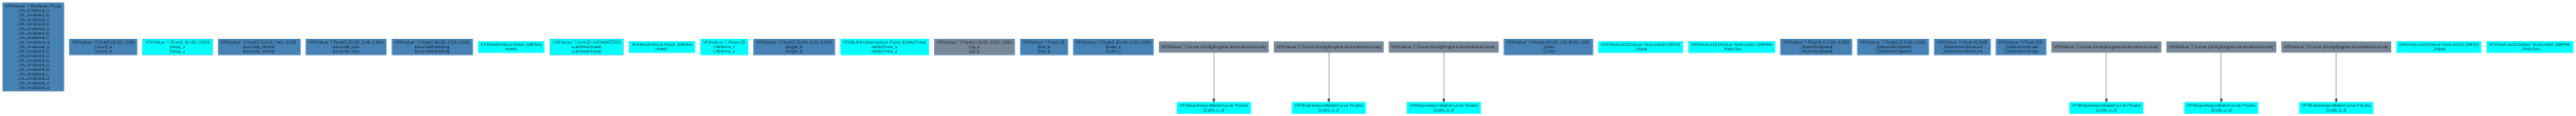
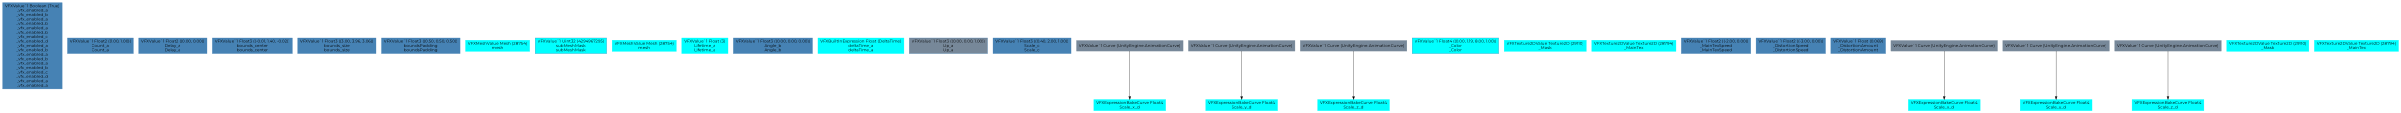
  digraph {
    fontname=Montserrat
    node [color=steelblue fontname=Montserrat shape=box style=filled]
    edge [fontname=Montserrat]
    n1 [label="VFXValue`1 Boolean (True)\n_vfx_enabled_a\n_vfx_enabled_b\n_vfx_enabled_a\n_vfx_enabled_b\n_vfx_enabled_a\n_vfx_enabled_b\n_vfx_enabled_c\n_vfx_enabled_d\n_vfx_enabled_a\n_vfx_enabled_b\n_vfx_enabled_a\n_vfx_enabled_b\n_vfx_enabled_a\n_vfx_enabled_b\n_vfx_enabled_c\n_vfx_enabled_d\n_vfx_enabled_a\n_vfx_enabled_a"]
    n2 [label="VFXValue`1 Float2 ((1.00, 1.00))\nCount_a\nCount_a"]
-   n3 [label="VFXValue`1 Float2 ((0.00, 0.00))\nDelay_a\nDelay_a" fillcolor=cyan]
+   n3 [label="VFXValue`1 Float2 ((0.00, 0.00))\nDelay_a\nDelay_a"]
    n4 [label="VFXValue`1 Float3 ((-0.01, 1.40, -0.02))\nbounds_center\nbounds_center"]
    n5 [label="VFXValue`1 Float3 ((3.00, 3.96, 3.06))\nbounds_size\nbounds_size"]
    n6 [label="VFXValue`1 Float3 ((0.50, 0.50, 0.50))\nboundsPadding\nboundsPadding"]
    n7 [color=cyan label="VFXMeshValue Mesh (28754)\nmesh"]
    n8 [fillcolor=cyan label="VFXValue`1 Uint32 (4294967295)\nsubMeshMask\nsubMeshMask"]
    n9 [color=cyan label="VFXMeshValue Mesh (28754)\nmesh"]
    n10 [color=cyan label="VFXValue`1 Float (3)\nLifetime_a\nLifetime_a"]
    n11 [label="VFXValue`1 Float3 ((0.00, 0.00, 0.00))\nAngle_b\nAngle_b"]
    n12 [color=cyan label="VFXBuiltInExpression Float (DeltaTime)\ndeltaTime_a\ndeltaTime_a"]
    n13 [fillcolor=lightslategray label="VFXValue`1 Float3 ((0.00, 0.00, 1.00))\nUp_a\nUp_a"]
-   n14 [label="VFXValue`1 Float (3)\nSize_b\nSize_b"]
    n15 [label="VFXValue`1 Float3 ((0.40, 2.00, 1.00))\nScale_c\nScale_c"]
    n16 [color=cyan label="VFXExpressionBakeCurve Float4\nScale_x_d"]
    n17 [color=lightslategray label="VFXValue`1 Curve (UnityEngine.AnimationCurve)"]
    n18 [color=cyan label="VFXExpressionBakeCurve Float4\nScale_y_d"]
    n19 [color=lightslategray label="VFXValue`1 Curve (UnityEngine.AnimationCurve)"]
    n20 [color=cyan label="VFXExpressionBakeCurve Float4\nScale_z_d"]
    n21 [color=lightslategray label="VFXValue`1 Curve (UnityEngine.AnimationCurve)"]
-   n22 [label="VFXValue`1 Float4 ((0.00, 1.19, 8.00, 1.00))\n_Color\n_Color"]
+   n22 [label="VFXValue`1 Float4 ((0.00, 1.19, 8.00, 1.00))\n_Color\n_Color" fillcolor=cyan]
    n23 [color=cyan label="VFXTexture2DValue Texture2D (29110)\n_Mask"]
    n24 [color=cyan label="VFXTexture2DValue Texture2D (28794)\n_MainTex"]
    n25 [label="VFXValue`1 Float2 ((-2.00, 0.00))\n_MainTexSpeed\n_MainTexSpeed"]
    n26 [label="VFXValue`1 Float2 ((-3.00, 0.00))\n_DistortionSpeed\n_DistortionSpeed"]
    n27 [label="VFXValue`1 Float (0.069)\n_DistortionAmount\n_DistortionAmount"]
-   n28 [label="VFXValue`1 Float (30)\n_DistortionScale\n_DistortionScale"]
    n29 [color=cyan label="VFXExpressionBakeCurve Float4\nScale_x_d"]
    n30 [color=lightslategray label="VFXValue`1 Curve (UnityEngine.AnimationCurve)"]
    n31 [color=cyan label="VFXExpressionBakeCurve Float4\nScale_y_d"]
    n32 [color=lightslategray label="VFXValue`1 Curve (UnityEngine.AnimationCurve)"]
    n33 [color=cyan label="VFXExpressionBakeCurve Float4\nScale_z_d"]
    n34 [color=lightslategray label="VFXValue`1 Curve (UnityEngine.AnimationCurve)"]
    n35 [color=cyan label="VFXTexture2DValue Texture2D (29110)\n_Mask"]
    n36 [color=cyan label="VFXTexture2DValue Texture2D (28794)\n_MainTex"]
    n17 -> n16
    n19 -> n18
    n21 -> n20
    n30 -> n29
    n32 -> n31
    n34 -> n33
  }
